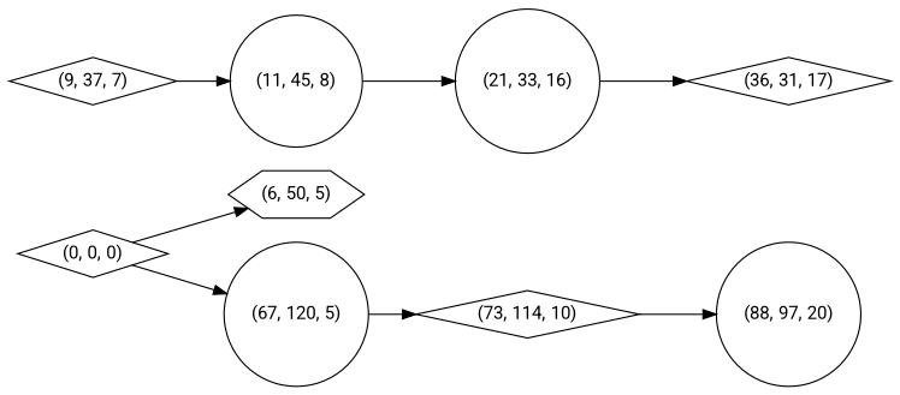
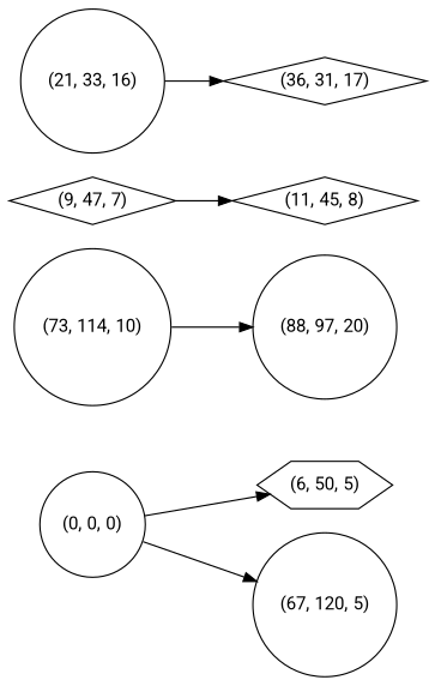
  digraph {
    fontname=Roboto
    rankdir=LR
    node [fontname=Roboto shape=circle]
    edge [fontname=Roboto]
-   "(0, 0, 0)" [shape=diamond]
+   "(0, 0, 0)"
    "(6, 50, 5)" [shape=hexagon]
    "(67, 120, 5)"
-   "(73, 114, 10)" [shape=diamond]
-   "(11, 45, 8)"
-   "(9, 47, 7)" [shape=diamond label="(9, 37, 7)"]
+   "(73, 114, 10)"
+   "(11, 45, 8)" [shape=diamond]
+   "(9, 47, 7)" [shape=diamond]
    "(21, 33, 16)"
    n8 [label="(36, 31, 17)" shape=diamond]
    "(88, 97, 20)"
    "(0, 0, 0)" -> "(6, 50, 5)"
    "(0, 0, 0)" -> "(67, 120, 5)"
-   "(67, 120, 5)" -> "(73, 114, 10)"
    "(73, 114, 10)" -> "(88, 97, 20)"
-   "(11, 45, 8)" -> "(21, 33, 16)"
    "(9, 47, 7)" -> "(11, 45, 8)"
    "(21, 33, 16)" -> n8
  }
